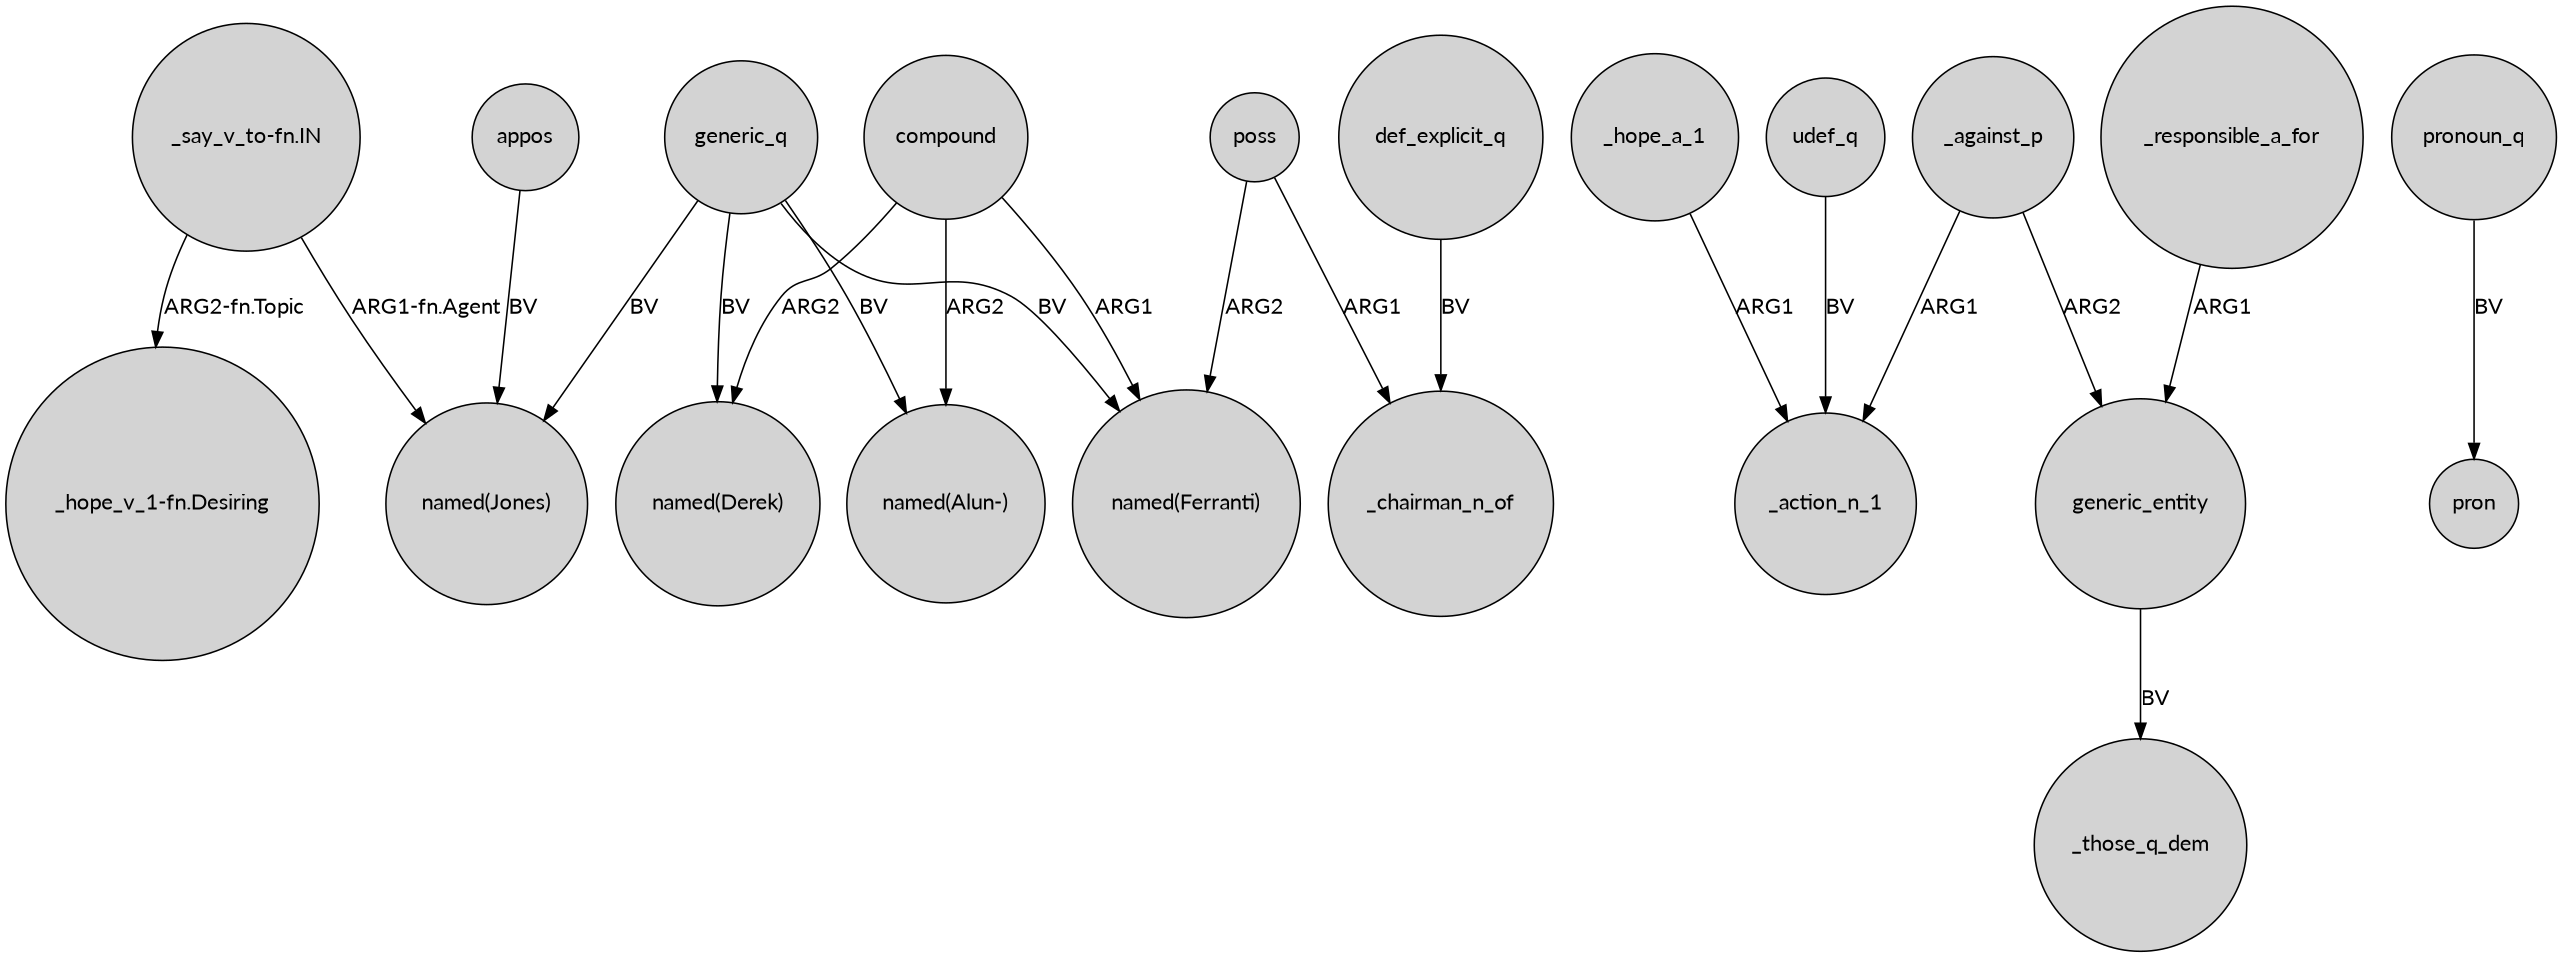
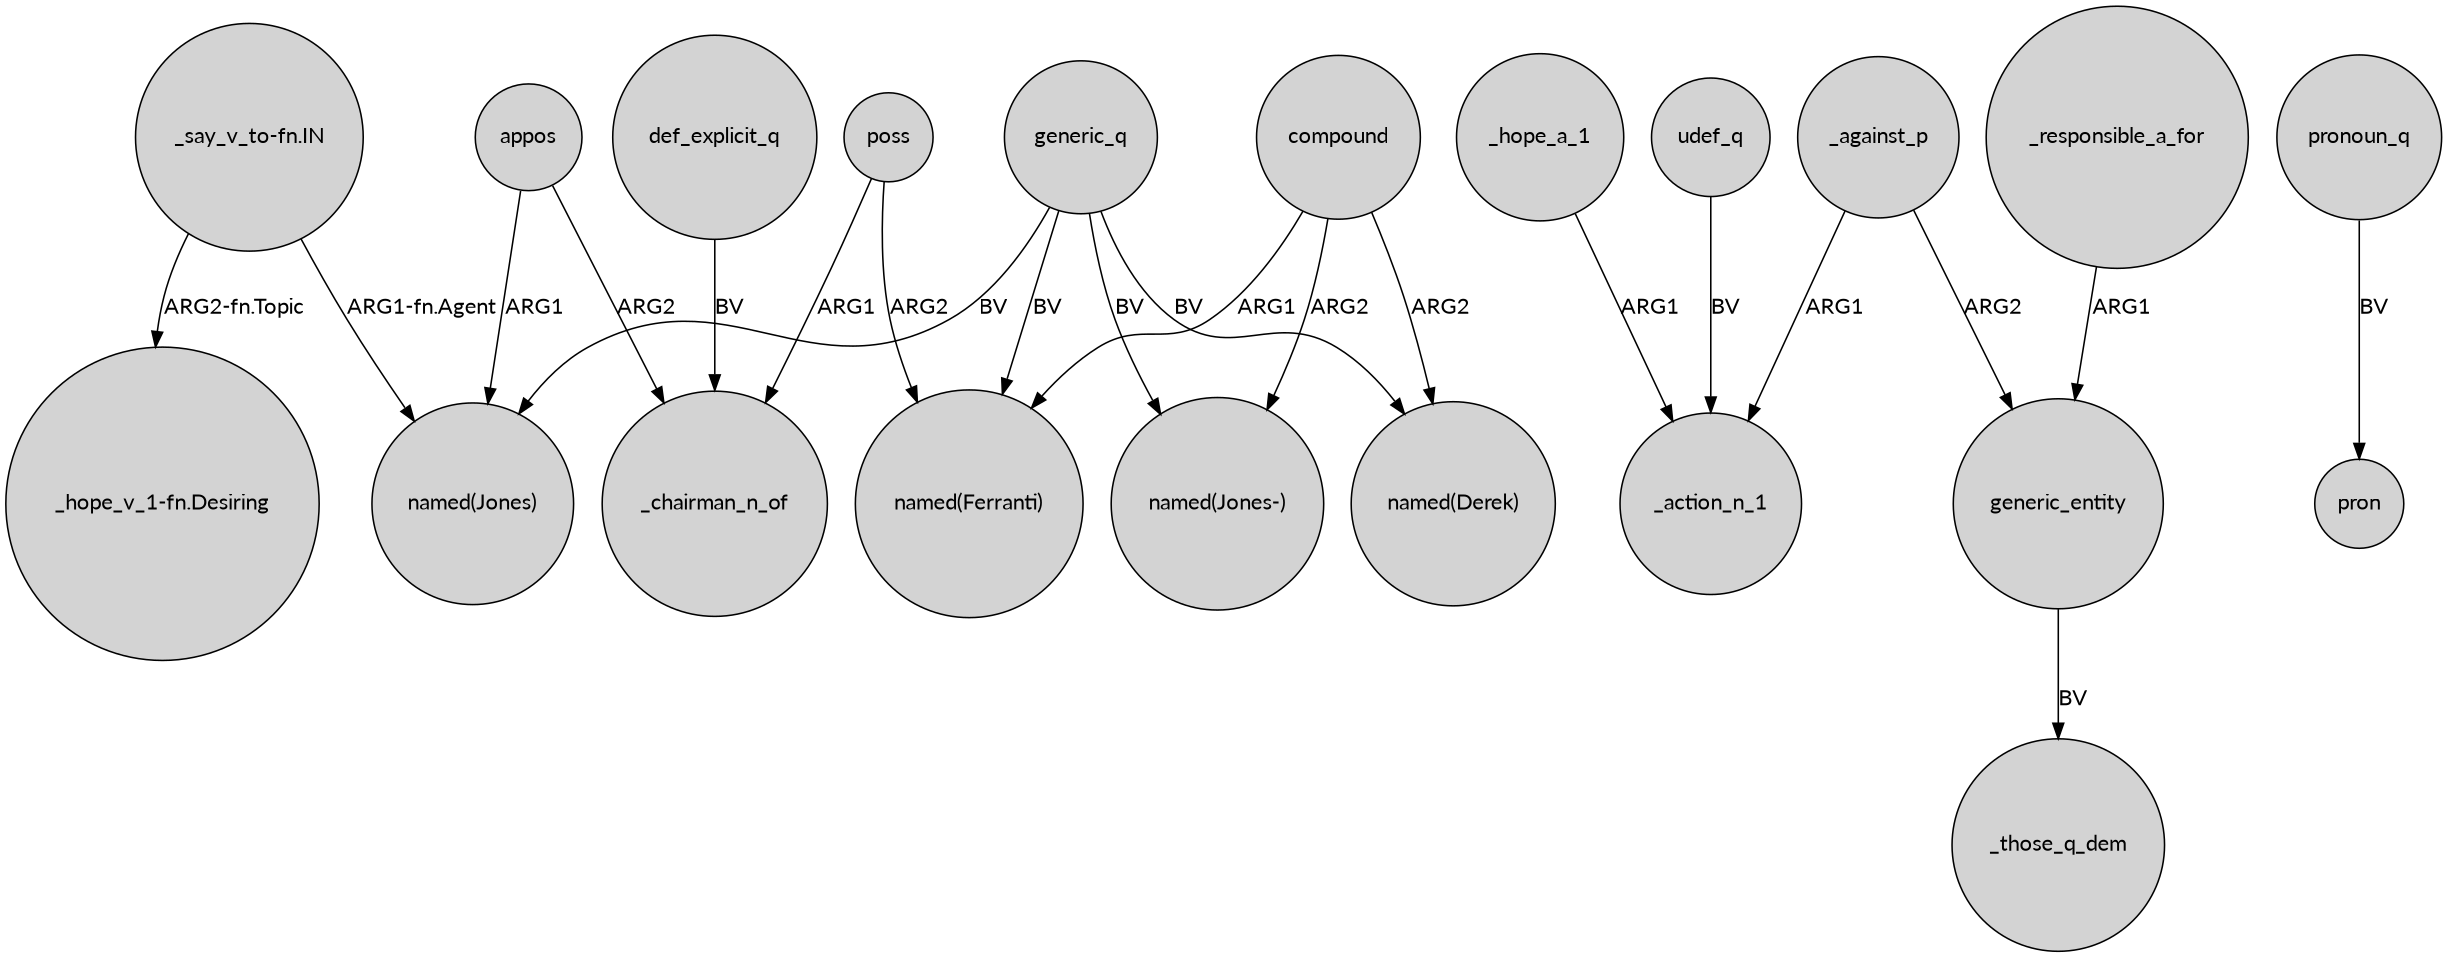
  digraph {
    fontname=Lato
    node [fontname=Lato shape=circle style=filled]
    edge [fontname=Lato]
    "_say_v_to-fn.IN"
    "_hope_v_1-fn.Desiring"
    "named(Jones)"
    appos
    _chairman_n_of
    n6 [label=_hope_a_1]
    _action_n_1
    n8 [label=generic_q]
-   "named(Alun-)"
+   "named(Alun-)" [label="named(Jones-)"]
    "named(Derek)"
    "named(Ferranti)"
    _against_p
    generic_entity
    _those_q_dem
    pronoun_q
    pron
    compound
    _responsible_a_for
    poss
    udef_q
    def_explicit_q
    "_say_v_to-fn.IN" -> "_hope_v_1-fn.Desiring" [label="ARG2-fn.Topic"]
    "_say_v_to-fn.IN" -> "named(Jones)" [label="ARG1-fn.Agent"]
-   appos -> "named(Jones)" [label=BV]
+   appos -> "named(Jones)" [label=ARG1]
+   appos -> _chairman_n_of [label=ARG2]
    n6 -> _action_n_1 [label=ARG1]
    n8 -> "named(Jones)" [label=BV]
    n8 -> "named(Alun-)" [label=BV]
    n8 -> "named(Derek)" [label=BV]
    n8 -> "named(Ferranti)" [label=BV]
    _against_p -> _action_n_1 [label=ARG1]
    _against_p -> generic_entity [label=ARG2]
    generic_entity -> _those_q_dem [label=BV]
    pronoun_q -> pron [label=BV]
    compound -> "named(Alun-)" [label=ARG2]
    compound -> "named(Derek)" [label=ARG2]
    compound -> "named(Ferranti)" [label=ARG1]
    _responsible_a_for -> generic_entity [label=ARG1]
    poss -> _chairman_n_of [label=ARG1]
    poss -> "named(Ferranti)" [label=ARG2]
    udef_q -> _action_n_1 [label=BV]
    def_explicit_q -> _chairman_n_of [label=BV]
  }
